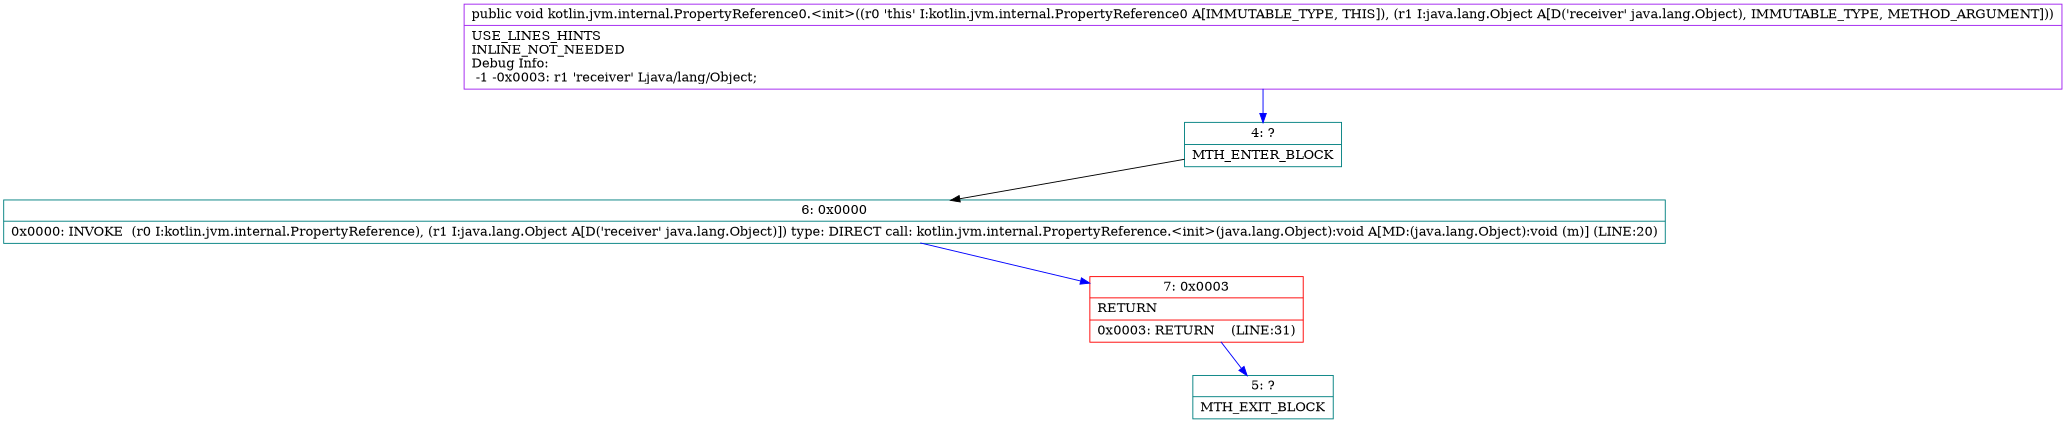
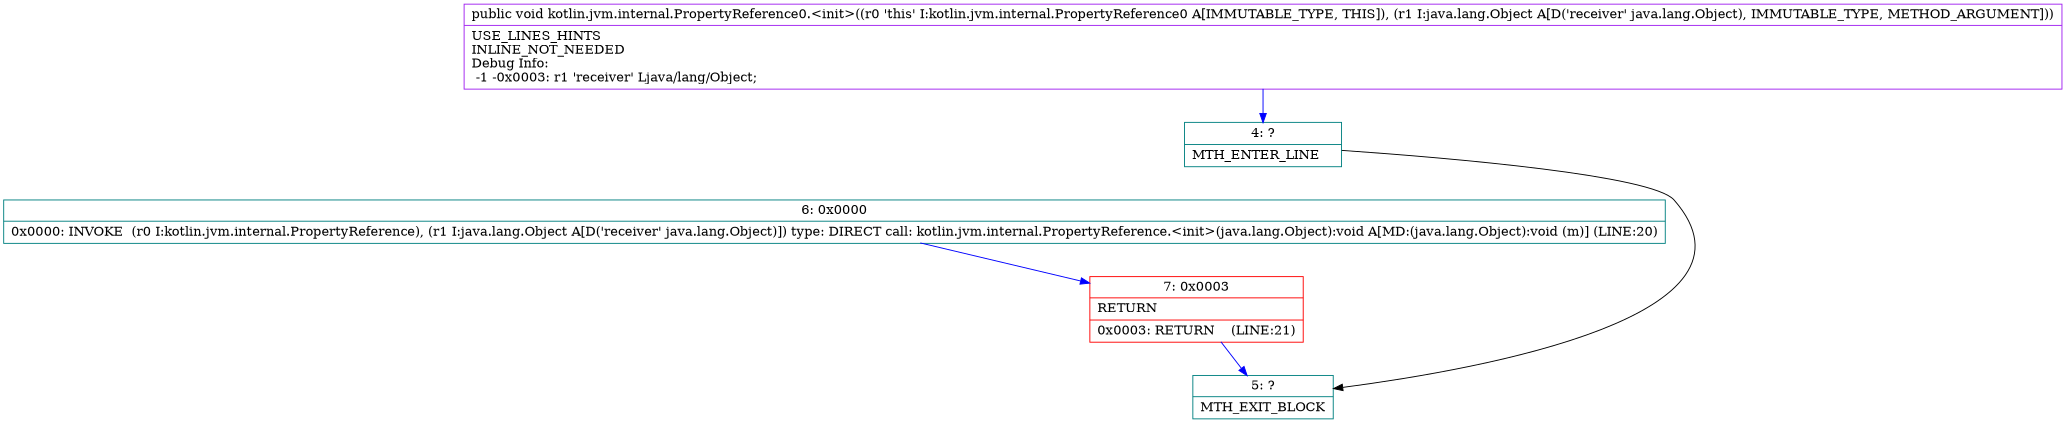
  digraph {
    node [color=teal shape=record]
    edge [color=blue]
-   n1 [label="{4\:\ ?|MTH_ENTER_BLOCK\l}"]
+   n1 [label="{4\:\ ?|MTH_ENTER_LINE\l}"]
    n2 [label="{6\:\ 0x0000|0x0000: INVOKE  (r0 I:kotlin.jvm.internal.PropertyReference), (r1 I:java.lang.Object A[D('receiver' java.lang.Object)]) type: DIRECT call: kotlin.jvm.internal.PropertyReference.\<init\>(java.lang.Object):void A[MD:(java.lang.Object):void (m)] (LINE:20)\l}"]
-   n3 [color=red label="{7\:\ 0x0003|RETURN\l|0x0003: RETURN    (LINE:31)\l}"]
+   n3 [color=red label="{7\:\ 0x0003|RETURN\l|0x0003: RETURN    (LINE:21)\l}"]
    n4 [label="{5\:\ ?|MTH_EXIT_BLOCK\l}"]
    n5 [color=purple label="{public void kotlin.jvm.internal.PropertyReference0.\<init\>((r0 'this' I:kotlin.jvm.internal.PropertyReference0 A[IMMUTABLE_TYPE, THIS]), (r1 I:java.lang.Object A[D('receiver' java.lang.Object), IMMUTABLE_TYPE, METHOD_ARGUMENT]))  | USE_LINES_HINTS\lINLINE_NOT_NEEDED\lDebug Info:\l  \-1 \-0x0003: r1 'receiver' Ljava\/lang\/Object;\l}"]
-   n1 -> n2 [color=black]
+   n1 -> n4 [color=black]
    n2 -> n3
    n3 -> n4
    n5 -> n1
  }
